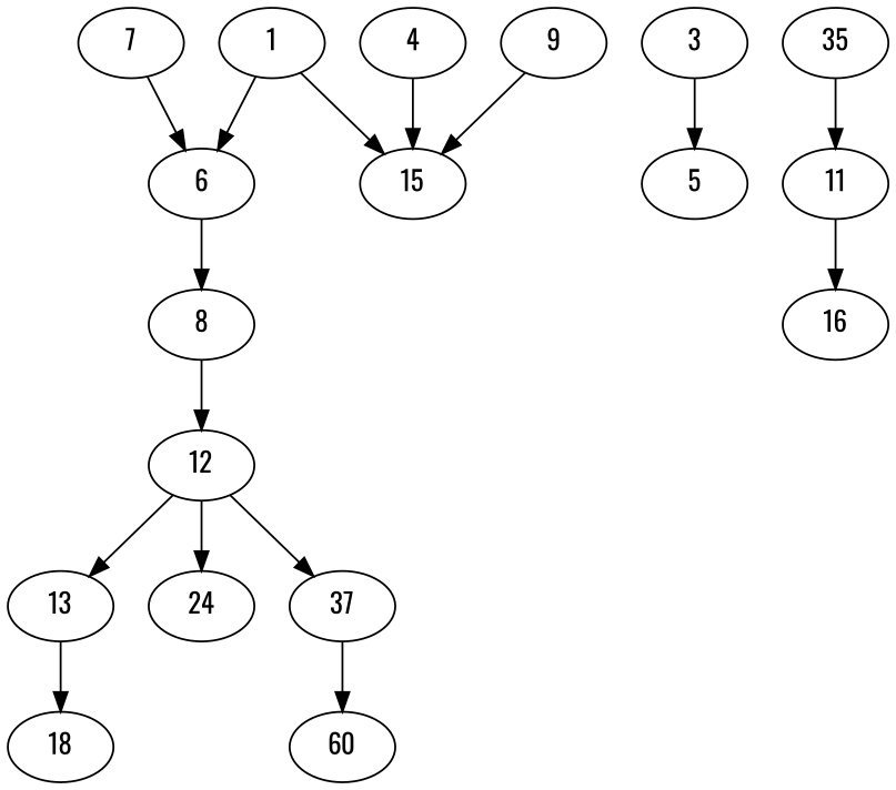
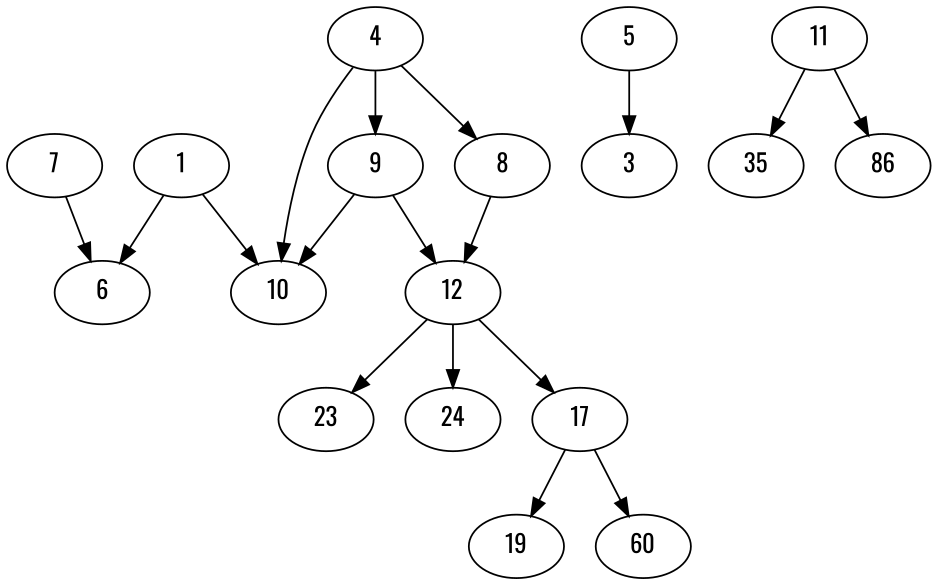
  digraph {
    fontname=Oswald
    node [alpha=0.19 fontname=Oswald]
    edge [fontname=Oswald]
    1 [alpha=0.13 expect_size=11179585146092048]
    6 [expect_size=30969379078388392]
-   10 [alpha=0.07 expect_size=589798068138019456 label=15]
+   10 [alpha=0.07 expect_size=589798068138019456]
    4 [alpha=0.07 expect_size=8255300653518220]
    9 [alpha=0.00 expect_size=92177622336110854144]
    8 [alpha=0.12 expect_size=176213608334102626304]
    12 [alpha=0.17 expect_size=258119357786696450048]
    7 [alpha=0.14 expect_size=112710074775822720]
    3 [alpha=0.11 expect_size=2784953345657862]
    5 [alpha=0.15 expect_size=224415069346721693696]
-   13 [alpha=0.01 expect_size=165039598592315097088]
+   13 [alpha=0.01 expect_size=165039598592315097088 label=23]
    n12 [alpha=0.01 expect_size=181268674392209408 label=24]
-   17 [alpha=0.18 expect_size=457002845210908736 label=37]
+   17 [alpha=0.18 expect_size=457002845210908736]
    11 [alpha=0.11 expect_size=166615227197565056]
    n15 [alpha=0.15 expect_size=10899114854417300 label=35]
-   16 [expect_size=16668749396426358784]
-   18 [alpha=0.16 expect_size=18175766269263872000]
+   16 [expect_size=16668749396426358784 label=86]
+   19 [alpha=0.14 expect_size=2153880042912900]
    n19 [alpha=0.06 expect_size=47277781753201164288 label=60]
    1 -> 6
    1 -> 10
-   6 -> 8
+   4 -> 8
    4 -> 10
+   4 -> 9
    9 -> 10
+   9 -> 12
    8 -> 12
    12 -> 13
    12 -> n12
    12 -> 17
    7 -> 6
-   3 -> 5
-   13 -> 18
+   5 -> 3
+   17 -> 19
    17 -> n19
-   n15 -> 11
+   11 -> n15
    11 -> 16
  }
